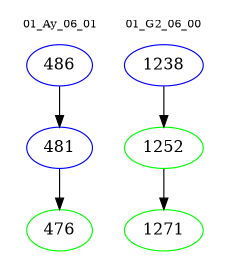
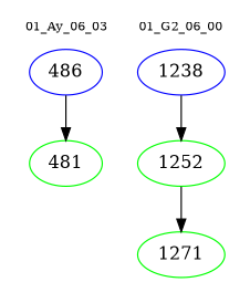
  digraph {
    node [color=green]
    edge [color=black]
-   n1 [color=blue label=481]
-   n2 [label=476]
+   n1 [label=481]
    n3 [color=blue label=486]
    n4 [label=1252]
    n5 [color=blue label=1238]
    n6 [label=1271]
    subgraph cluster_1 {
      color=white
      fontsize=10
-     label="01_Ay_06_01"
+     label="01_Ay_06_03"
      n1
-     n2
      n3
    }
    subgraph cluster_2 {
      color=white
      fontsize=10
      label="01_G2_06_00"
      n4
      n5
      n6
    }
-   n1 -> n2
    n3 -> n1
    n4 -> n6
    n5 -> n4
  }
